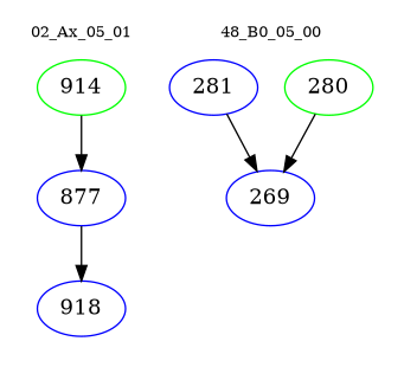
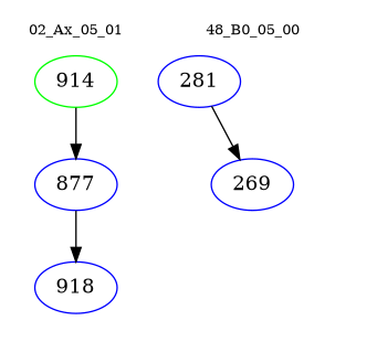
  digraph {
    node [color=blue]
    edge [color=black]
    n1 [color=green label=914]
    n2 [label=877]
    n3 [label=918]
-   n4 [color=green label=280]
    n5 [label=269]
    n6 [label=281]
    subgraph cluster_1 {
      color=white
      fontsize=10
      label="02_Ax_05_01"
      n1
      n2
      n3
    }
    subgraph cluster_2 {
      color=white
      fontsize=10
      label="48_B0_05_00"
-     n4
      n5
      n6
    }
    n1 -> n2
    n2 -> n3
-   n4 -> n5
    n6 -> n5
  }
